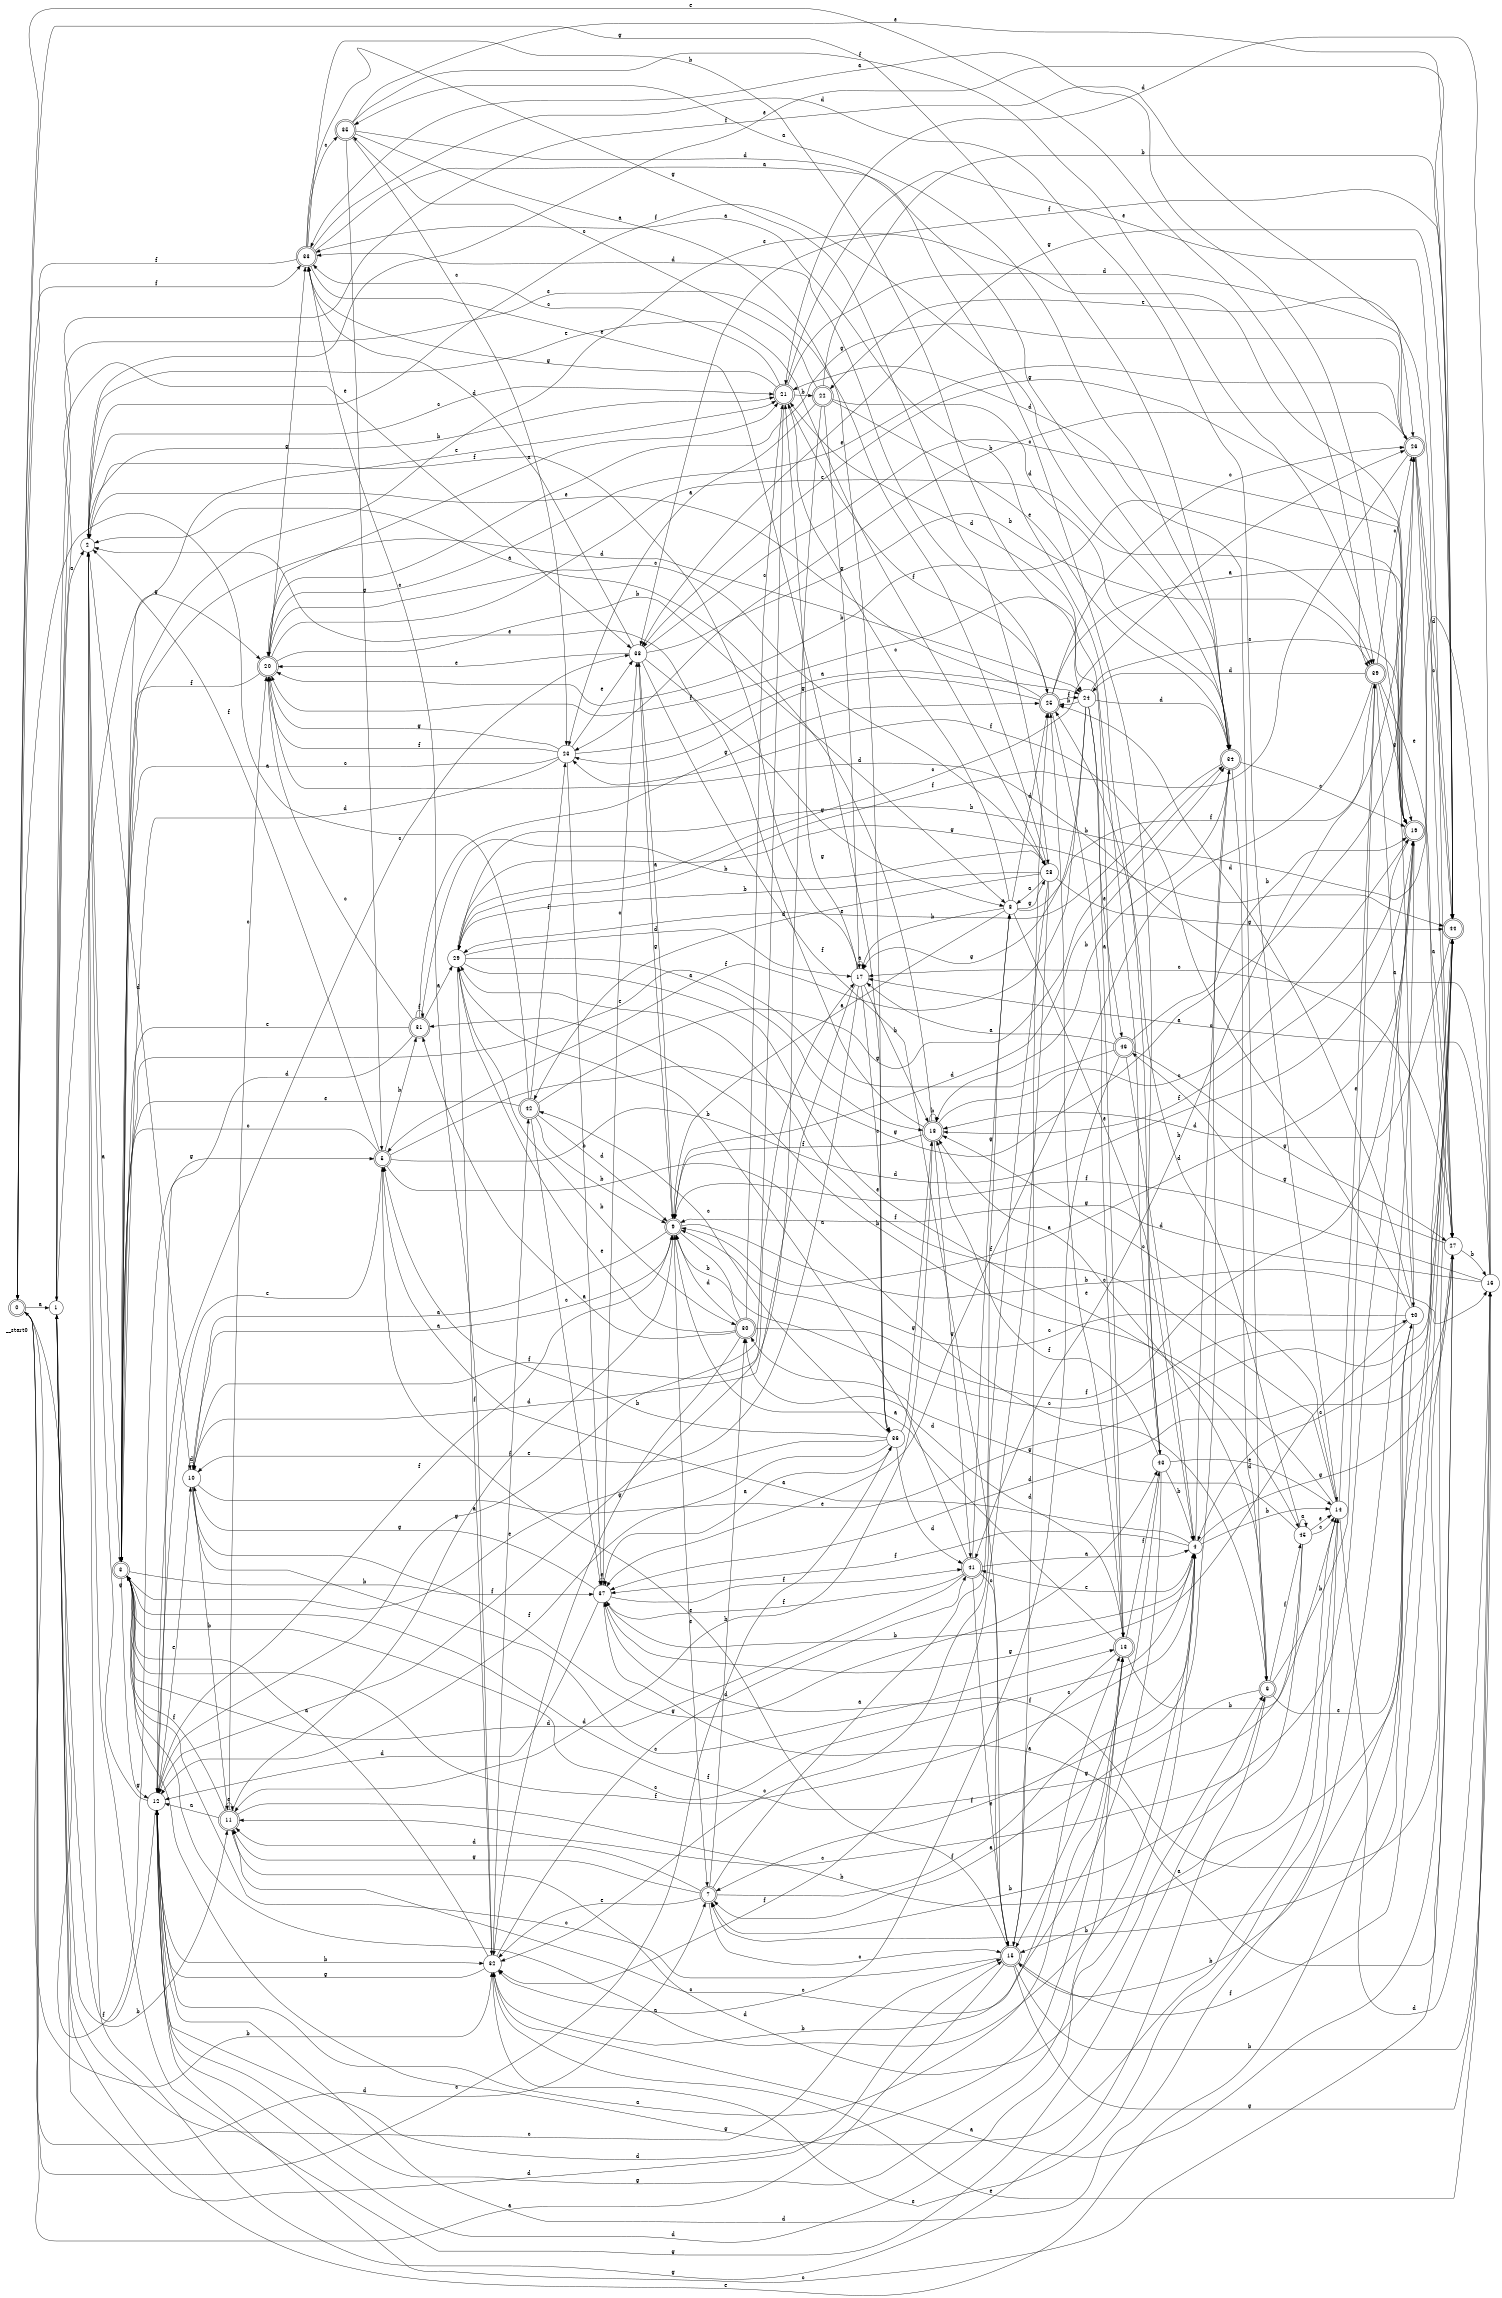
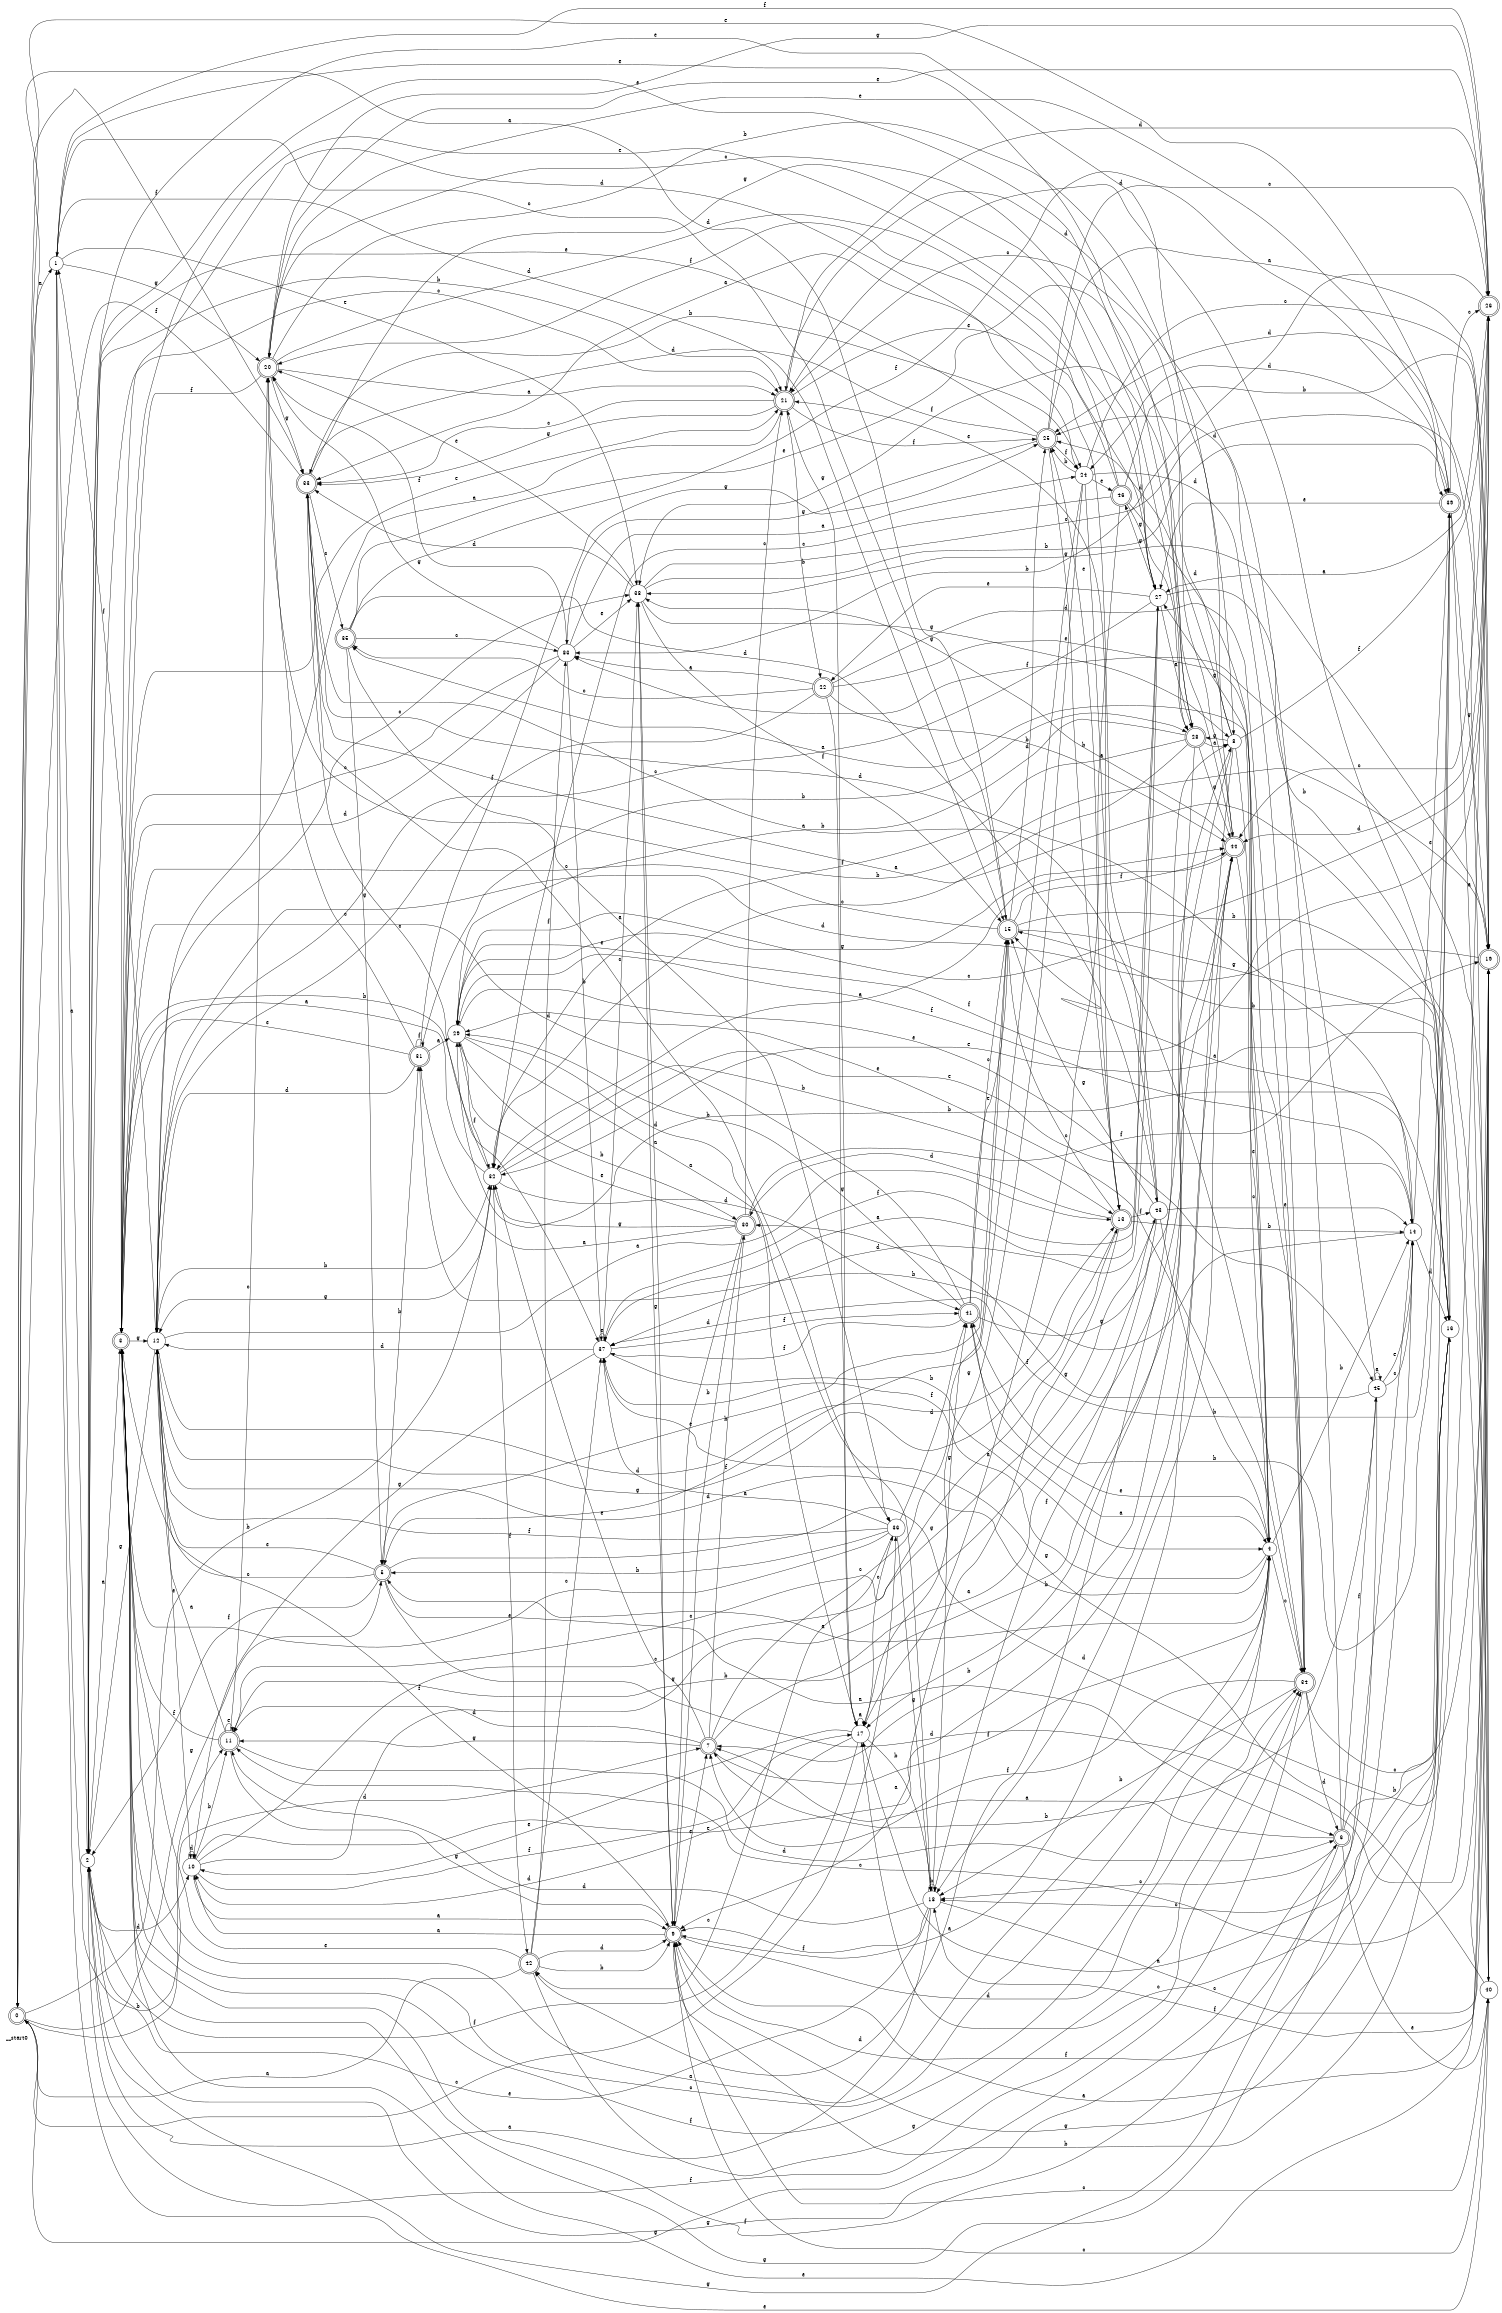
  digraph {
    rankdir=LR
    node [shape=doublecircle color=black fillcolor=white style="rounded,filled"]
    __start0 [shape=none color="" fillcolor="" style=""]
    n2 [label=0]
    n3 [label=1 shape=circle style=filled]
    n4 [label=5]
    n5 [label=7]
    n6 [label=32 shape=circle style=filled]
    n7 [label=33]
    n8 [label=36 shape=circle style=filled]
    n9 [label=39]
    n10 [label=2 shape=circle style=filled]
    n11 [label=11]
    n12 [label=15]
    n13 [label=20]
    n14 [label=26]
    n15 [label=38 shape=circle style=filled]
    n16 [label=3]
    n17 [label=6]
    n18 [label=12 shape=circle style=filled]
    n19 [label=19]
    n20 [label=31]
    n21 [label=4 shape=circle style=filled]
    n22 [label=8 shape=circle style=filled]
    n23 [label=30]
    n24 [label=14 shape=circle style=filled]
    n25 [label=41]
    n26 [label=13]
    n27 [label=42]
-   n28 [label=28 shape=circle]
+   n28 [label=28]
    n29 [label=34]
    n30 [label=24 shape=circle style=filled]
    n31 [label=35]
    n32 [label=37 shape=circle style=filled]
-   n33 [label=18 style=filled]
+   n33 [label=18 shape=circle style=filled]
    n34 [label=27 shape=circle style=filled]
    n35 [label=40 shape=circle style=filled]
    n36 [label=10 shape=circle style=filled]
    n37 [label=21]
    n38 [label=9 style=filled]
    n39 [label=44]
    n40 [label=25]
    n41 [label=16 shape=circle style=filled]
    n42 [label=29 shape=circle style=filled]
-   n43 [label=23 shape=circle style=filled]
+   n43 [label=83 shape=circle style=filled]
    n44 [label=45 shape=circle style=filled]
    n45 [label=17 shape=circle style=filled]
    n46 [label=43 shape=circle style=filled]
    n47 [label=22]
    n48 [label=46]
    n2 -> n3 [label=a]
    n2 -> n4 [label=g]
    n2 -> n5 [label=d]
    n2 -> n6 [label=b]
    n2 -> n7 [label=f]
    n2 -> n8 [label=c]
    n2 -> n9 [label=e]
    n3 -> n10 [label=a]
    n3 -> n11 [label=b]
    n3 -> n12 [label=c]
    n3 -> n12 [label=d]
    n3 -> n13 [label=g]
    n3 -> n14 [label=f]
    n3 -> n15 [label=e]
    n4 -> n10 [label=f]
    n4 -> n14 [label=g]
    n4 -> n16 [label=c]
    n4 -> n17 [label=a]
    n4 -> n18 [label=e]
    n4 -> n19 [label=d]
    n4 -> n20 [label=b]
    n5 -> n6 [label=e]
    n5 -> n11 [label=d]
    n5 -> n11 [label=g]
    n5 -> n12 [label=c]
    n5 -> n21 [label=f]
    n5 -> n22 [label=a]
    n5 -> n23 [label=b]
    n6 -> n7 [label=c]
    n6 -> n16 [label=a]
    n6 -> n18 [label=g]
    n6 -> n24 [label=e]
    n6 -> n25 [label=d]
    n6 -> n26 [label=b]
    n6 -> n27 [label=f]
    n7 -> n2 [label=f]
    n7 -> n8 [label=e]
    n7 -> n24 [label=d]
    n7 -> n28 [label=g]
    n7 -> n29 [label=a]
    n7 -> n30 [label=b]
    n7 -> n31 [label=c]
    n8 -> n4 [label=b]
    n8 -> n16 [label=e]
    n8 -> n18 [label=f]
    n8 -> n25 [label=d]
    n8 -> n27 [label=c]
    n8 -> n32 [label=a]
    n8 -> n33 [label=g]
    n9 -> n14 [label=c]
    n9 -> n19 [label=g]
    n9 -> n25 [label=b]
    n9 -> n30 [label=d]
    n9 -> n32 [label=f]
    n9 -> n34 [label=e]
    n9 -> n35 [label=a]
    n10 -> n16 [label=a]
    n10 -> n17 [label=g]
    n10 -> n28 [label=e]
    n10 -> n29 [label=f]
    n10 -> n36 [label=d]
    n10 -> n37 [label=b]
    n10 -> n37 [label=c]
    n11 -> n11 [label=e]
    n11 -> n13 [label=c]
    n11 -> n16 [label=f]
    n11 -> n17 [label=d]
    n11 -> n18 [label=a]
    n11 -> n38 [label=g]
    n11 -> n39 [label=b]
    n12 -> n2 [label=a]
    n12 -> n4 [label=e]
    n12 -> n16 [label=c]
    n12 -> n39 [label=f]
    n12 -> n40 [label=d]
    n12 -> n41 [label=b]
    n12 -> n41 [label=g]
    n13 -> n7 [label=g]
    n13 -> n9 [label=e]
    n13 -> n16 [label=f]
    n13 -> n22 [label=b]
    n13 -> n28 [label=c]
    n13 -> n34 [label=d]
    n13 -> n37 [label=a]
    n14 -> n13 [label=e]
    n14 -> n13 [label=g]
    n14 -> n34 [label=a]
    n14 -> n39 [label=c]
    n14 -> n39 [label=d]
    n14 -> n42 [label=f]
    n14 -> n43 [label=b]
    n15 -> n7 [label=d]
    n15 -> n9 [label=b]
    n15 -> n12 [label=f]
    n15 -> n13 [label=e]
    n15 -> n19 [label=c]
    n15 -> n22 [label=g]
    n15 -> n38 [label=a]
    n16 -> n18 [label=g]
    n16 -> n21 [label=a]
    n16 -> n21 [label=c]
    n16 -> n21 [label=f]
    n16 -> n30 [label=d]
    n16 -> n32 [label=b]
    n16 -> n37 [label=e]
    n17 -> n5 [label=a]
    n17 -> n9 [label=b]
    n17 -> n10 [label=g]
    n17 -> n33 [label=c]
    n17 -> n35 [label=e]
    n17 -> n37 [label=d]
    n17 -> n44 [label=f]
    n18 -> n3 [label=f]
    n18 -> n6 [label=b]
    n18 -> n10 [label=g]
    n18 -> n15 [label=c]
    n18 -> n26 [label=a]
    n18 -> n26 [label=d]
    n18 -> n36 [label=e]
    n19 -> n11 [label=c]
    n19 -> n13 [label=b]
    n19 -> n15 [label=g]
    n19 -> n16 [label=e]
    n19 -> n18 [label=d]
    n19 -> n33 [label=f]
    n19 -> n38 [label=a]
    n20 -> n13 [label=c]
    n20 -> n16 [label=e]
    n20 -> n18 [label=d]
    n20 -> n20 [label=f]
    n20 -> n28 [label=b]
    n20 -> n40 [label=g]
    n20 -> n42 [label=a]
    n21 -> n4 [label=a]
    n21 -> n18 [label=d]
    n21 -> n24 [label=b]
    n21 -> n25 [label=e]
    n21 -> n29 [label=c]
    n21 -> n32 [label=f]
    n21 -> n34 [label=g]
    n22 -> n14 [label=f]
    n22 -> n21 [label=e]
    n22 -> n28 [label=g]
    n22 -> n37 [label=c]
    n22 -> n38 [label=a]
    n22 -> n40 [label=d]
    n22 -> n45 [label=b]
    n23 -> n6 [label=g]
    n23 -> n19 [label=f]
    n23 -> n20 [label=a]
    n23 -> n37 [label=c]
    n23 -> n38 [label=b]
    n23 -> n38 [label=d]
    n23 -> n42 [label=e]
    n24 -> n9 [label=e]
    n24 -> n12 [label=a]
    n24 -> n16 [label=g]
    n24 -> n20 [label=b]
    n24 -> n33 [label=c]
    n24 -> n41 [label=d]
    n24 -> n42 [label=f]
    n25 -> n12 [label=c]
    n25 -> n12 [label=e]
    n25 -> n16 [label=d]
    n25 -> n21 [label=a]
    n25 -> n22 [label=g]
    n25 -> n32 [label=f]
    n25 -> n42 [label=b]
    n26 -> n12 [label=c]
    n26 -> n18 [label=g]
    n26 -> n23 [label=d]
    n26 -> n24 [label=b]
    n26 -> n38 [label=a]
    n26 -> n40 [label=e]
    n26 -> n46 [label=f]
    n27 -> n2 [label=a]
    n27 -> n16 [label=e]
    n27 -> n29 [label=g]
    n27 -> n32 [label=c]
    n27 -> n38 [label=b]
    n27 -> n38 [label=d]
    n27 -> n43 [label=f]
    n28 -> n3 [label=e]
    n28 -> n6 [label=c]
    n28 -> n6 [label=f]
    n28 -> n22 [label=a]
    n28 -> n27 [label=d]
    n28 -> n39 [label=g]
    n28 -> n42 [label=b]
    n29 -> n2 [label=g]
    n29 -> n5 [label=f]
    n29 -> n17 [label=d]
    n29 -> n19 [label=c]
    n29 -> n31 [label=a]
    n29 -> n33 [label=b]
    n29 -> n42 [label=e]
    n30 -> n4 [label=f]
    n30 -> n19 [label=c]
    n30 -> n26 [label=a]
    n30 -> n29 [label=d]
    n30 -> n40 [label=b]
    n30 -> n45 [label=g]
    n30 -> n48 [label=e]
    n31 -> n4 [label=g]
    n31 -> n8 [label=a]
    n31 -> n9 [label=f]
    n31 -> n39 [label=e]
    n31 -> n43 [label=c]
    n31 -> n46 [label=d]
    n32 -> n15 [label=c]
    n32 -> n18 [label=d]
    n32 -> n21 [label=b]
    n32 -> n25 [label=f]
    n32 -> n32 [label=e]
    n32 -> n34 [label=a]
    n32 -> n36 [label=g]
    n33 -> n10 [label=a]
    n33 -> n10 [label=e]
    n33 -> n11 [label=d]
    n33 -> n19 [label=c]
    n33 -> n25 [label=g]
    n33 -> n33 [label=b]
    n33 -> n38 [label=f]
    n34 -> n18 [label=c]
+   n34 -> n28 [label=a]
    n34 -> n32 [label=d]
    n34 -> n32 [label=f]
    n34 -> n41 [label=b]
    n34 -> n47 [label=e]
    n34 -> n48 [label=g]
    n35 -> n3 [label=e]
    n35 -> n7 [label=a]
    n35 -> n12 [label=b]
    n35 -> n32 [label=g]
    n35 -> n38 [label=c]
    n35 -> n40 [label=d]
    n35 -> n43 [label=f]
    n36 -> n11 [label=b]
    n36 -> n26 [label=c]
    n36 -> n36 [label=d]
    n36 -> n38 [label=a]
    n36 -> n39 [label=e]
    n36 -> n45 [label=f]
    n36 -> n46 [label=g]
    n37 -> n7 [label=c]
    n37 -> n7 [label=g]
    n37 -> n14 [label=d]
    n37 -> n18 [label=a]
    n37 -> n34 [label=e]
    n37 -> n40 [label=f]
    n37 -> n47 [label=b]
    n38 -> n5 [label=e]
    n38 -> n15 [label=g]
    n38 -> n18 [label=f]
    n38 -> n29 [label=d]
    n38 -> n35 [label=c]
    n38 -> n36 [label=a]
    n38 -> n41 [label=b]
    n39 -> n5 [label=b]
    n39 -> n6 [label=a]
    n39 -> n10 [label=e]
    n39 -> n15 [label=f]
    n39 -> n15 [label=g]
    n39 -> n21 [label=c]
    n39 -> n33 [label=d]
    n40 -> n7 [label=d]
    n40 -> n10 [label=e]
    n40 -> n14 [label=c]
    n40 -> n19 [label=a]
    n40 -> n26 [label=b]
    n40 -> n30 [label=f]
    n40 -> n43 [label=g]
    n41 -> n6 [label=e]
    n41 -> n37 [label=d]
    n41 -> n38 [label=f]
    n41 -> n38 [label=g]
    n41 -> n42 [label=b]
    n41 -> n45 [label=a]
    n41 -> n45 [label=c]
    n42 -> n6 [label=f]
    n42 -> n14 [label=c]
    n42 -> n23 [label=b]
    n42 -> n33 [label=a]
    n42 -> n39 [label=g]
    n42 -> n44 [label=e]
    n42 -> n45 [label=d]
    n43 -> n13 [label=f]
    n43 -> n13 [label=g]
    n43 -> n15 [label=e]
    n43 -> n16 [label=c]
    n43 -> n16 [label=d]
    n43 -> n30 [label=a]
    n43 -> n32 [label=b]
    n44 -> n5 [label=b]
    n44 -> n16 [label=f]
    n44 -> n23 [label=g]
    n44 -> n24 [label=c]
    n44 -> n24 [label=e]
    n44 -> n40 [label=d]
    n44 -> n44 [label=a]
    n45 -> n8 [label=c]
    n45 -> n10 [label=f]
    n45 -> n33 [label=b]
    n45 -> n36 [label=d]
    n45 -> n36 [label=e]
    n45 -> n37 [label=g]
    n45 -> n45 [label=a]
    n46 -> n7 [label=a]
    n46 -> n11 [label=c]
    n46 -> n12 [label=g]
    n46 -> n21 [label=b]
    n46 -> n24 [label=e]
    n46 -> n33 [label=f]
-   n46 -> n37 [label=d]
+   n46 -> n37 [label=e]
    n47 -> n18 [label=f]
    n47 -> n29 [label=d]
    n47 -> n29 [label=e]
    n47 -> n31 [label=c]
    n47 -> n39 [label=b]
    n47 -> n43 [label=a]
    n47 -> n45 [label=g]
    n48 -> n6 [label=c]
    n48 -> n13 [label=f]
    n48 -> n16 [label=e]
    n48 -> n19 [label=b]
    n48 -> n21 [label=d]
    n48 -> n34 [label=g]
    n48 -> n45 [label=a]
  }
